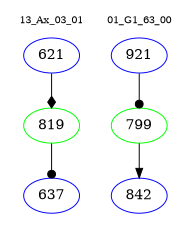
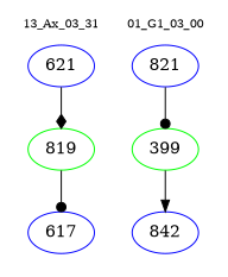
  digraph {
    node [color=blue]
    edge [arrowhead=dot color=black]
    n1 [label=621]
    n2 [color=green label=819]
-   n3 [label=637]
-   n4 [label=921]
-   n5 [color=green label=799]
+   n3 [label=617]
+   n4 [label=821]
+   n5 [color=green label=399]
    n6 [label=842]
    subgraph cluster_1 {
      color=white
      fontsize=10
-     label="13_Ax_03_01"
+     label="13_Ax_03_31"
      n1
      n2
      n3
    }
    subgraph cluster_2 {
      color=white
      fontsize=10
-     label="01_G1_63_00"
+     label="01_G1_03_00"
      n4
      n5
      n6
    }
    n1 -> n2 [arrowhead=diamond]
    n2 -> n3
    n4 -> n5
    n5 -> n6 [arrowhead=normal]
  }
